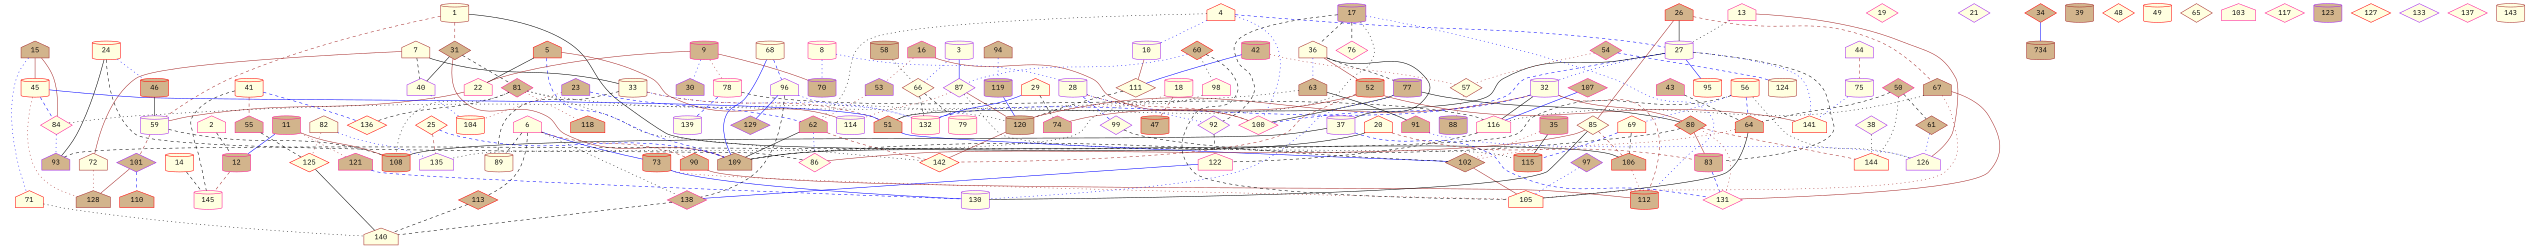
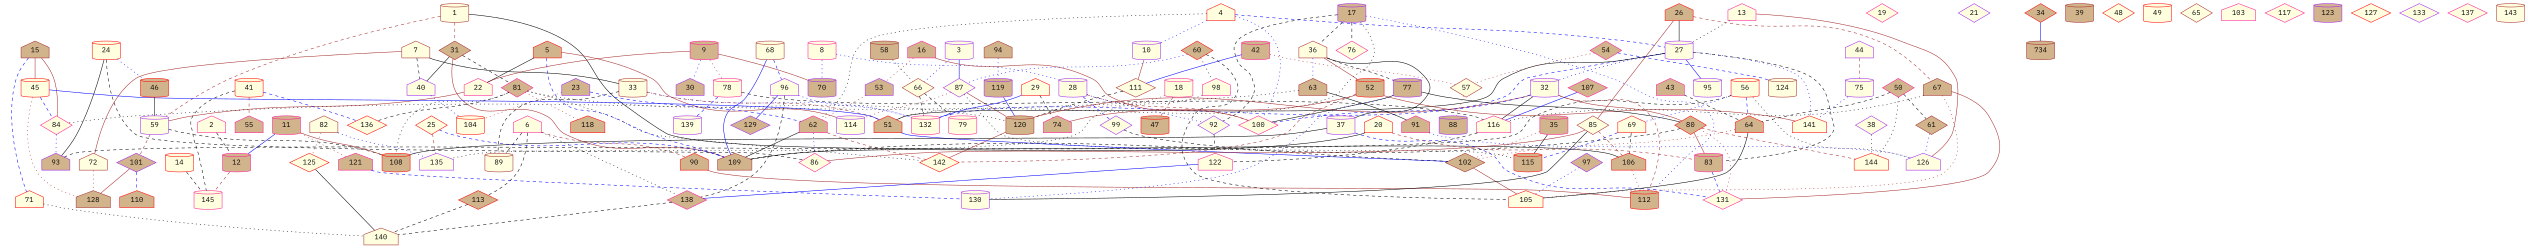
  graph {
    fontname="IBM Plex Mono"
    node [color=red fillcolor=lightyellow fontname="IBM Plex Mono" shape=cylinder style=filled]
    edge [color=black fontname="IBM Plex Mono" style=dashed]
    1 [color=brown]
    31 [color=brown fillcolor=tan shape=diamond]
    59 [color=purple]
    106 [fillcolor=tan shape=house]
    109 [color=brown fillcolor=tan shape=house]
    40 [color=purple shape=house]
    81 [color=deeppink fillcolor=tan shape=diamond]
    108 [fillcolor=tan]
    101 [color=purple fillcolor=tan shape=diamond]
    112 [fillcolor=tan]
    2 [color=deeppink shape=house]
    12 [color=deeppink fillcolor=tan]
    145 [color=deeppink]
    3 [color=purple]
    66 [color=brown shape=diamond]
    87 [color=purple shape=diamond]
    132 [color=deeppink]
    79 [color=deeppink]
    114 [color=purple]
    120 [color=brown fillcolor=tan]
    115 [fillcolor=tan]
    4 [shape=house]
    10 [color=purple]
    27 [color=purple]
    62 [color=deeppink fillcolor=tan shape=house]
    100 [color=deeppink shape=diamond]
    111 [color=brown shape=diamond]
    51 [fillcolor=tan shape=house]
    83 [color=deeppink fillcolor=tan]
    32 [color=purple]
-   95
+   95 [color=purple]
    141 [shape=house]
    86 [color=deeppink shape=diamond]
    142 [shape=diamond]
    5 [fillcolor=tan shape=house]
    22 [color=deeppink shape=house]
    6 [color=deeppink shape=house]
-   73 [fillcolor=tan]
    89 [color=brown]
    90 [fillcolor=tan shape=house]
    113 [fillcolor=tan shape=diamond]
    138 [color=deeppink fillcolor=tan shape=diamond]
    105 [shape=house]
    130 [color=purple]
    140 [color=brown shape=house]
    7 [color=brown shape=house]
    33 [color=brown]
    72 [color=brown shape=house]
    104
    128 [color=brown fillcolor=tan shape=house]
    8 [color=deeppink]
    28 [color=purple]
    70 [color=purple fillcolor=tan]
    92 [color=purple shape=diamond]
    99 [color=purple shape=diamond]
    9 [color=deeppink fillcolor=tan]
    30 [color=purple fillcolor=tan shape=house]
    78 [color=deeppink]
    116 [color=deeppink shape=house]
    139 [color=purple]
    11 [color=deeppink fillcolor=tan]
    121 [color=deeppink fillcolor=tan shape=house]
    13 [color=deeppink shape=house]
    126 [color=purple shape=house]
    14
    15 [color=brown fillcolor=tan shape=house]
    45
    71 [shape=house]
    84 [color=deeppink shape=diamond]
    93 [color=purple fillcolor=tan shape=house]
    16 [color=deeppink fillcolor=tan shape=house]
    53 [color=purple fillcolor=tan shape=house]
    17 [color=purple fillcolor=tan]
    36 [color=brown shape=house]
    76 [color=deeppink shape=diamond]
    37 [color=purple]
    52 [fillcolor=tan]
    63 [color=brown fillcolor=tan shape=house]
    77 [color=purple fillcolor=tan]
    102 [color=brown fillcolor=tan shape=diamond]
    122 [color=deeppink shape=house]
    18 [color=deeppink]
    47 [fillcolor=tan]
    19 [color=deeppink shape=diamond]
    20 [shape=house]
    131 [color=deeppink shape=diamond]
    21 [color=purple shape=diamond]
    23 [color=purple fillcolor=tan shape=house]
    46 [fillcolor=tan]
    24
    25 [shape=diamond]
    135 [color=purple shape=house]
    26 [fillcolor=tan shape=house]
    85 [color=brown shape=diamond]
    67 [color=brown fillcolor=tan shape=house]
    80 [fillcolor=tan shape=diamond]
    29 [shape=house]
    74 [color=deeppink fillcolor=tan shape=house]
    136 [shape=diamond]
    118 [fillcolor=tan shape=house]
    144 [shape=house]
    34 [fillcolor=tan shape=diamond]
    n103 [color=brown fillcolor=tan label=734]
    35 [color=deeppink fillcolor=tan]
    91 [color=deeppink fillcolor=tan shape=house]
    38 [color=purple shape=diamond]
    39 [color=brown fillcolor=tan]
    41
    55 [color=deeppink fillcolor=tan shape=house]
    125 [shape=diamond]
    42 [color=deeppink fillcolor=tan]
    57 [color=brown shape=diamond]
    88 [color=purple fillcolor=tan]
    43 [color=deeppink fillcolor=tan shape=house]
    64 [fillcolor=tan shape=house]
    44 [color=purple shape=house]
    75 [color=purple]
    48 [shape=diamond]
    49
    50 [color=deeppink fillcolor=tan shape=diamond]
    61 [color=brown fillcolor=tan shape=diamond]
    54 [color=deeppink fillcolor=tan shape=diamond]
    124 [color=brown]
    56
    69 [shape=house]
    58 [color=brown fillcolor=tan]
    110 [fillcolor=tan shape=house]
    60 [fillcolor=tan shape=diamond]
    98 [color=deeppink shape=house]
    65 [color=brown shape=diamond]
    68 [color=brown]
    96 [color=purple shape=house]
    129 [color=purple fillcolor=tan shape=diamond]
    82 [color=brown shape=house]
    94 [color=brown fillcolor=tan shape=house]
    119 [color=purple fillcolor=tan]
    97 [color=purple fillcolor=tan shape=diamond]
    103 [color=deeppink shape=house]
    107 [color=deeppink fillcolor=tan shape=diamond]
    117 [color=deeppink shape=diamond]
    123 [color=purple fillcolor=tan]
    127 [shape=diamond]
    133 [color=purple shape=diamond]
    137 [color=deeppink shape=diamond]
    143 [color=brown]
    1 -- 31 [color=brown]
    1 -- 59 [color=brown]
    1 -- 106 [style=solid]
    31 -- 109 [color=brown style=solid]
    31 -- 40 [style=solid]
    31 -- 81
    59 -- 108
    59 -- 101 [color=brown]
    106 -- 112 [color=brown style=dotted]
    40 -- 104 [color=blue style=dotted]
    81 -- 108 [style=dotted]
    81 -- 120 [style=dotted]
    81 -- 142 [style=dotted]
    81 -- 136
    81 -- 118 [color=brown style=dotted]
    101 -- 128 [color=brown style=solid]
    101 -- 110 [color=blue]
    2 -- 12
    12 -- 145 [color=brown]
    3 -- 66 [color=blue style=dotted]
    3 -- 87 [color=blue style=solid]
    66 -- 132
    66 -- 79
    87 -- 114 [color=brown style=dotted]
    87 -- 120 [color=brown style=solid]
    87 -- 115 [style=dotted]
    120 -- 142 [color=brown style=solid]
    4 -- 10 [color=blue style=dotted]
    4 -- 27 [color=blue]
    4 -- 62 [style=dotted]
    4 -- 100 [color=blue style=dotted]
    10 -- 111 [color=brown style=solid]
    27 -- 132 [color=blue]
    27 -- 51 [style=solid]
    27 -- 83
    27 -- 32 [color=blue style=dotted]
    27 -- 95 [color=blue style=solid]
    27 -- 141 [color=blue style=dotted]
    62 -- 109 [style=solid]
    62 -- 86 [color=blue style=dotted]
    62 -- 142 [color=brown]
    111 -- 120
    51 -- 102 [color=blue style=solid]
    83 -- 131 [color=blue]
    32 -- 112 [color=brown]
    32 -- 120 [color=brown style=solid]
    32 -- 100 [color=blue]
    32 -- 116 [style=solid]
    32 -- 80 [color=brown style=solid]
    5 -- 109 [color=blue]
    5 -- 114 [color=brown style=solid]
    5 -- 22 [style=solid]
    22 -- 59 [color=brown style=solid]
-   6 -- 73 [color=blue style=solid]
    6 -- 89
    6 -- 90 [color=brown]
    6 -- 113
    6 -- 138 [style=dotted]
-   73 -- 105 [color=brown style=dotted]
-   73 -- 130 [color=blue style=solid]
    90 -- 112 [color=brown style=solid]
    113 -- 140
    138 -- 140
    7 -- 40
    7 -- 33 [style=solid]
    7 -- 72 [color=brown style=solid]
    33 -- 132 [color=blue style=dotted]
    33 -- 51 [color=brown]
    33 -- 89
    72 -- 128 [color=brown style=dotted]
    8 -- 28 [color=blue style=dotted]
    8 -- 70 [color=blue style=dotted]
    28 -- 100 [color=brown]
    28 -- 92 [color=blue style=dotted]
    28 -- 99 [color=blue]
    92 -- 122
    99 -- 102
    9 -- 22 [color=brown style=solid]
    9 -- 70 [color=brown style=solid]
    9 -- 30 [color=blue style=dotted]
    9 -- 78 [color=brown style=dotted]
    78 -- 116
    78 -- 139 [color=blue]
    116 -- 122
    11 -- 108 [color=brown style=solid]
    11 -- 12 [color=blue style=solid]
    11 -- 121 [color=brown style=dotted]
    121 -- 130 [color=blue]
    13 -- 27 [style=dotted]
    13 -- 126 [color=brown style=solid]
    14 -- 145
    15 -- 45 [color=brown style=solid]
-   15 -- 71 [color=blue style=dotted]
+   15 -- 71 [color=blue]
    15 -- 84 [color=brown style=solid]
    45 -- 51 [color=blue style=solid]
    45 -- 128 [color=brown style=dotted]
    45 -- 84 [color=blue]
    71 -- 140 [style=dotted]
    84 -- 93 [color=blue style=dotted]
    16 -- 100 [color=brown style=solid]
    16 -- 53 [color=brown style=dotted]
    53 -- 62 [color=brown style=dotted]
    17 -- 112 [color=blue style=dotted]
    17 -- 51 [style=dotted]
    17 -- 92
    17 -- 36
    17 -- 76
    36 -- 37 [style=solid]
    36 -- 52 [color=brown style=solid]
    36 -- 63 [color=blue style=dotted]
    36 -- 77
    37 -- 108 [style=solid]
    37 -- 131 [color=blue]
    52 -- 141 [color=brown style=solid]
    52 -- 142 [color=brown]
    52 -- 74 [color=brown style=solid]
    63 -- 84 [style=dotted]
    63 -- 91 [style=solid]
    77 -- 100 [style=solid]
    77 -- 130 [color=blue style=dotted]
    77 -- 80 [style=solid]
    102 -- 105 [color=brown style=solid]
    122 -- 138 [color=blue style=solid]
    18 -- 120 [color=brown style=dotted]
    18 -- 47 [color=brown]
    20 -- 109 [style=solid]
    20 -- 83 [color=brown]
    23 -- 62 [color=blue]
    23 -- 104 [color=brown style=dotted]
    46 -- 59 [style=solid]
    24 -- 86
    24 -- 93 [style=solid]
    24 -- 46 [color=blue style=dotted]
    25 -- 109 [color=blue]
    25 -- 135 [color=brown]
    26 -- 27 [style=solid]
    26 -- 85 [color=brown style=solid]
    26 -- 67 [color=brown]
    85 -- 106 [color=brown]
    85 -- 86 [color=brown style=solid]
    85 -- 130 [style=solid]
    67 -- 105 [color=brown style=dotted]
    67 -- 116 [style=dotted]
    67 -- 131 [color=brown style=solid]
    80 -- 109
    80 -- 83 [color=brown style=solid]
    80 -- 131 [color=brown style=dotted]
    80 -- 144 [color=brown]
    29 -- 132 [color=blue style=solid]
    29 -- 74
    34 -- n103 [color=blue style=solid]
    35 -- 115 [style=solid]
    35 -- 102 [color=brown style=dotted]
    91 -- 126 [color=blue style=dotted]
    38 -- 144 [style=dotted]
    41 -- 145
    41 -- 136 [color=blue]
    41 -- 55 [color=brown]
-   55 -- 125
    125 -- 140 [style=solid]
    42 -- 111 [color=blue style=solid]
    42 -- 57 [color=brown style=dotted]
    57 -- 88 [color=brown style=dotted]
    43 -- 64
    64 -- 105 [style=solid]
    64 -- 102 [color=brown style=dotted]
    44 -- 75 [color=brown]
    75 -- 141 [color=blue style=dotted]
    50 -- 144 [style=dotted]
    50 -- 64
    50 -- 61
    61 -- 126 [color=blue style=dotted]
    54 -- 57 [color=brown style=dotted]
    54 -- 124 [color=blue]
    56 -- 126 [style=dotted]
    56 -- 93
    56 -- 64 [color=blue]
    56 -- 69 [color=blue style=dotted]
    69 -- 106
    69 -- 115 [color=blue]
    58 -- 66 [style=dotted]
    60 -- 87 [color=blue style=dotted]
    60 -- 105
    60 -- 98 [style=dotted]
    98 -- 135 [style=dotted]
    68 -- 109 [color=blue style=solid]
    68 -- 96 [color=blue]
    96 -- 132 [color=blue style=dotted]
    96 -- 138
    96 -- 129 [color=blue style=solid]
    82 -- 135 [color=blue style=dotted]
    82 -- 125 [color=brown style=dotted]
    94 -- 119 [color=blue style=dotted]
    119 -- 120 [color=blue style=solid]
    97 -- 105 [color=blue style=dotted]
    107 -- 116 [color=blue style=solid]
  }
